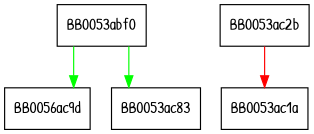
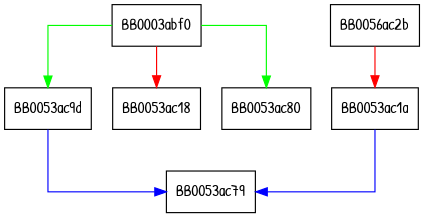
  digraph {
    fontname="Patrick Hand"
    splines=ortho
    node [fontname="Patrick Hand" shape=box]
    edge [color=green fontname="Patrick Hand"]
-   BB0053abf0
-   BB0053ac9d [label=BB0056ac9d]
-   BB0053ac80 [label=BB0053ac83]
+   BB0053abf0 [label=BB0003abf0]
+   BB0053ac9d
+   BB0053ac18
+   BB0053ac80
+   BB0053ac79
    n6 [label=BB0053ac1a]
-   BB0053ac2b
+   BB0053ac2b [label=BB0056ac2b]
    BB0053abf0 -> BB0053ac9d
+   BB0053abf0 -> BB0053ac18 [color=red]
    BB0053abf0 -> BB0053ac80
+   BB0053ac9d -> BB0053ac79 [color=blue]
+   n6 -> BB0053ac79 [color=blue]
    BB0053ac2b -> n6 [color=red]
  }
